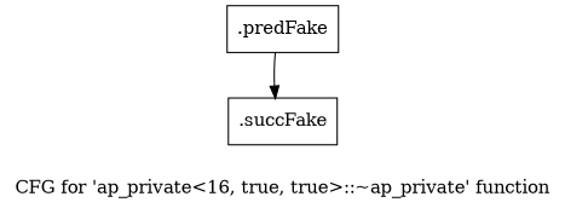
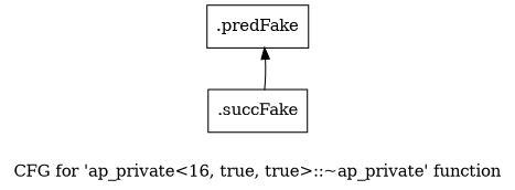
  digraph {
    label="CFG for 'ap_private\<16, true, true\>::~ap_private' function"
    node [shape=record]
    n1 [label="{.predFake}"]
    n2 [filename="/media/miguel/NewVolume/Linux/Xilinx/Vitis_HLS/2020.2/include/etc/ap_private.h" label="{.succFake}" linenumber=1752]
-   n1 -> n2 [execusionnum=486 filename="/media/miguel/NewVolume/Linux/Xilinx/Vitis_HLS/2020.2/include/etc/ap_private.h"]
+   n2 -> n1 [execusionnum=486 filename="/media/miguel/NewVolume/Linux/Xilinx/Vitis_HLS/2020.2/include/etc/ap_private.h"]
  }
